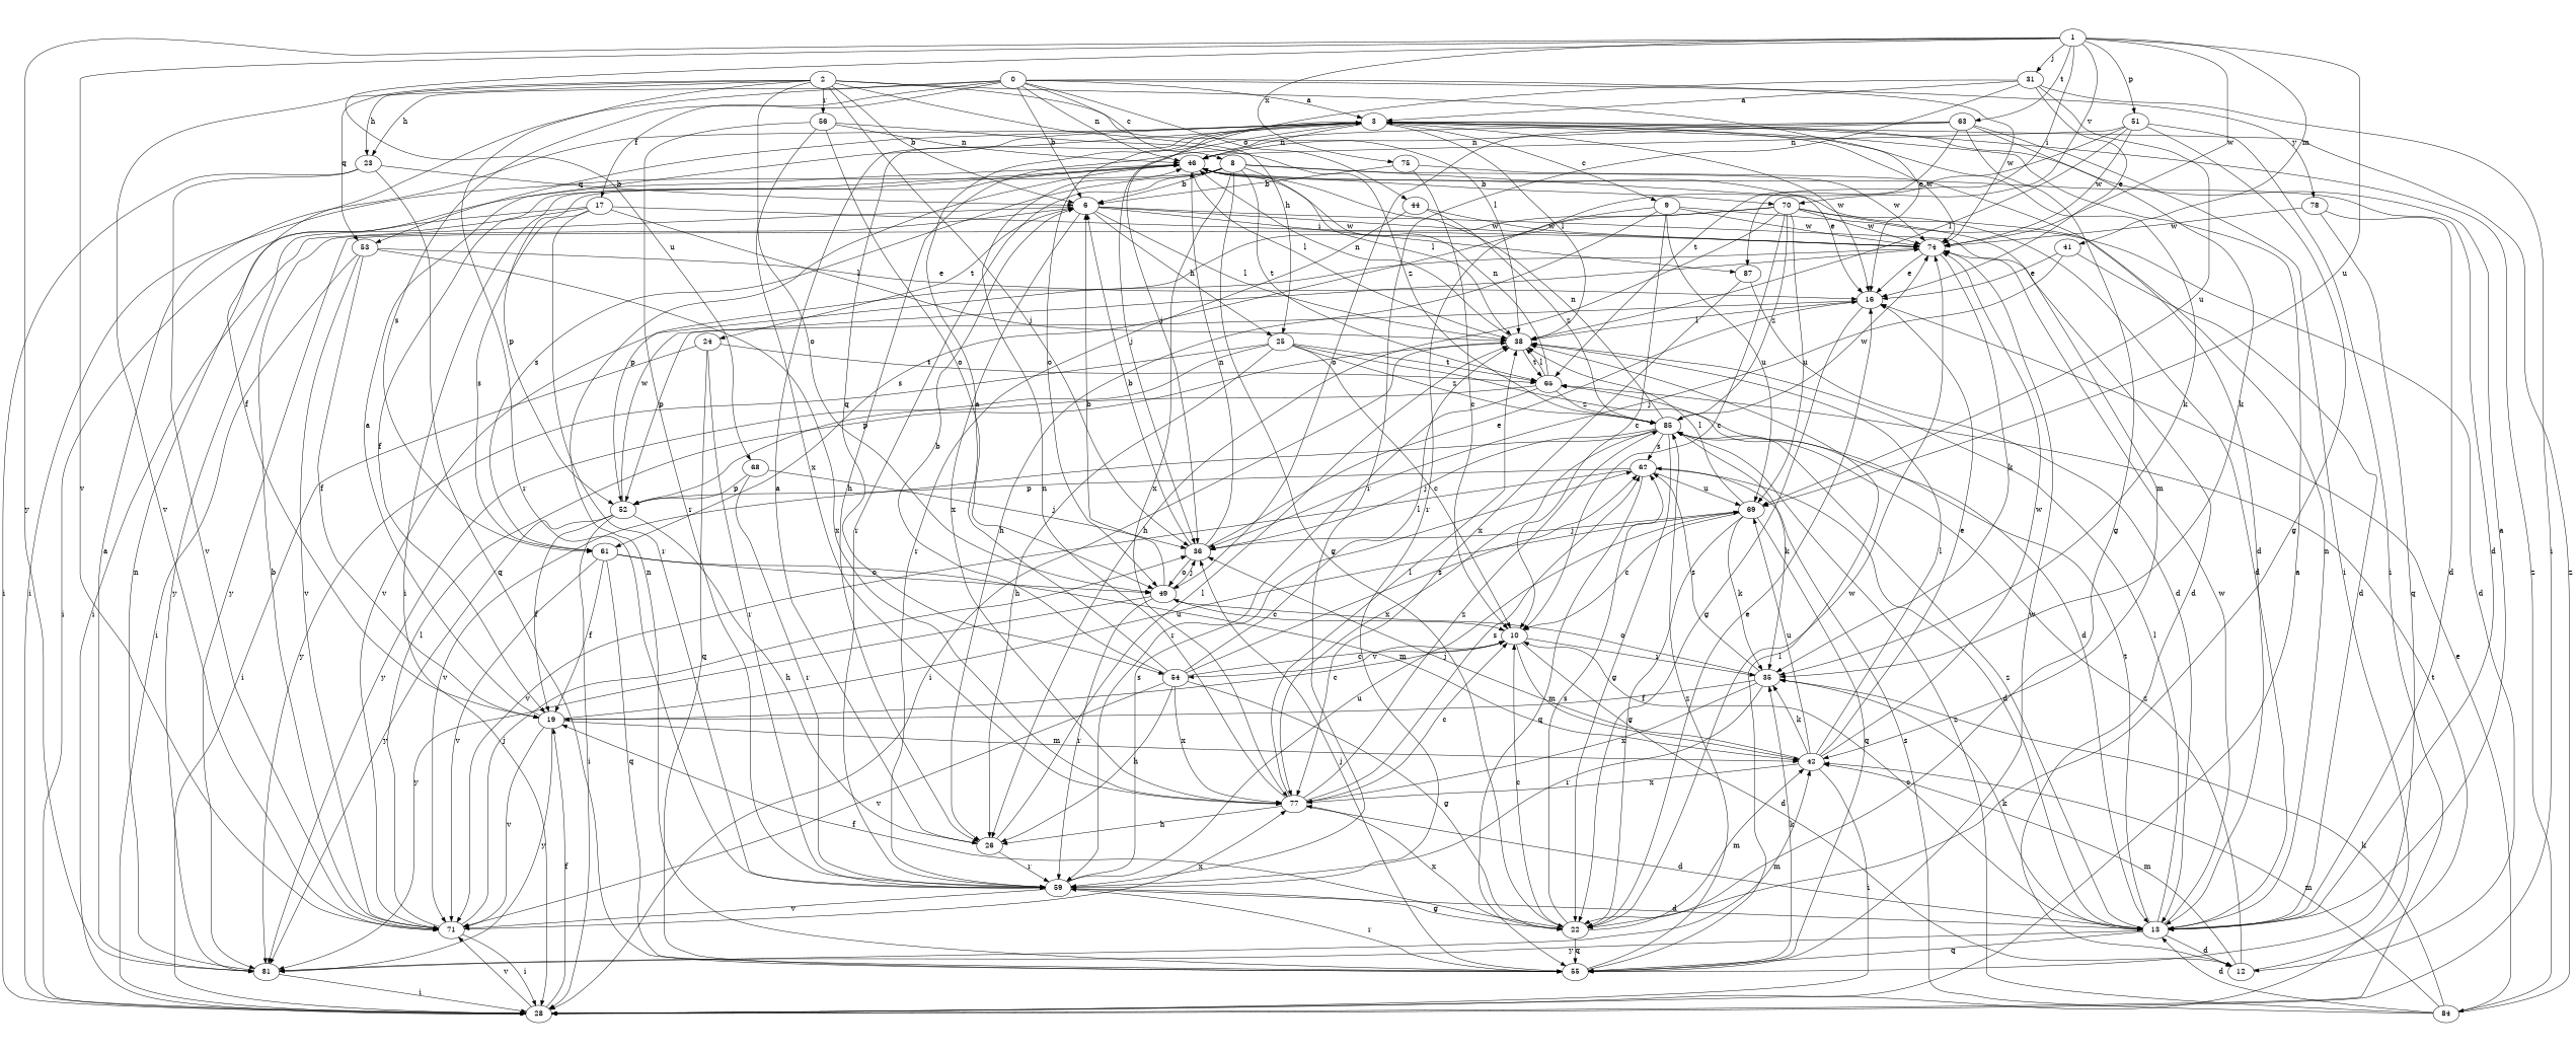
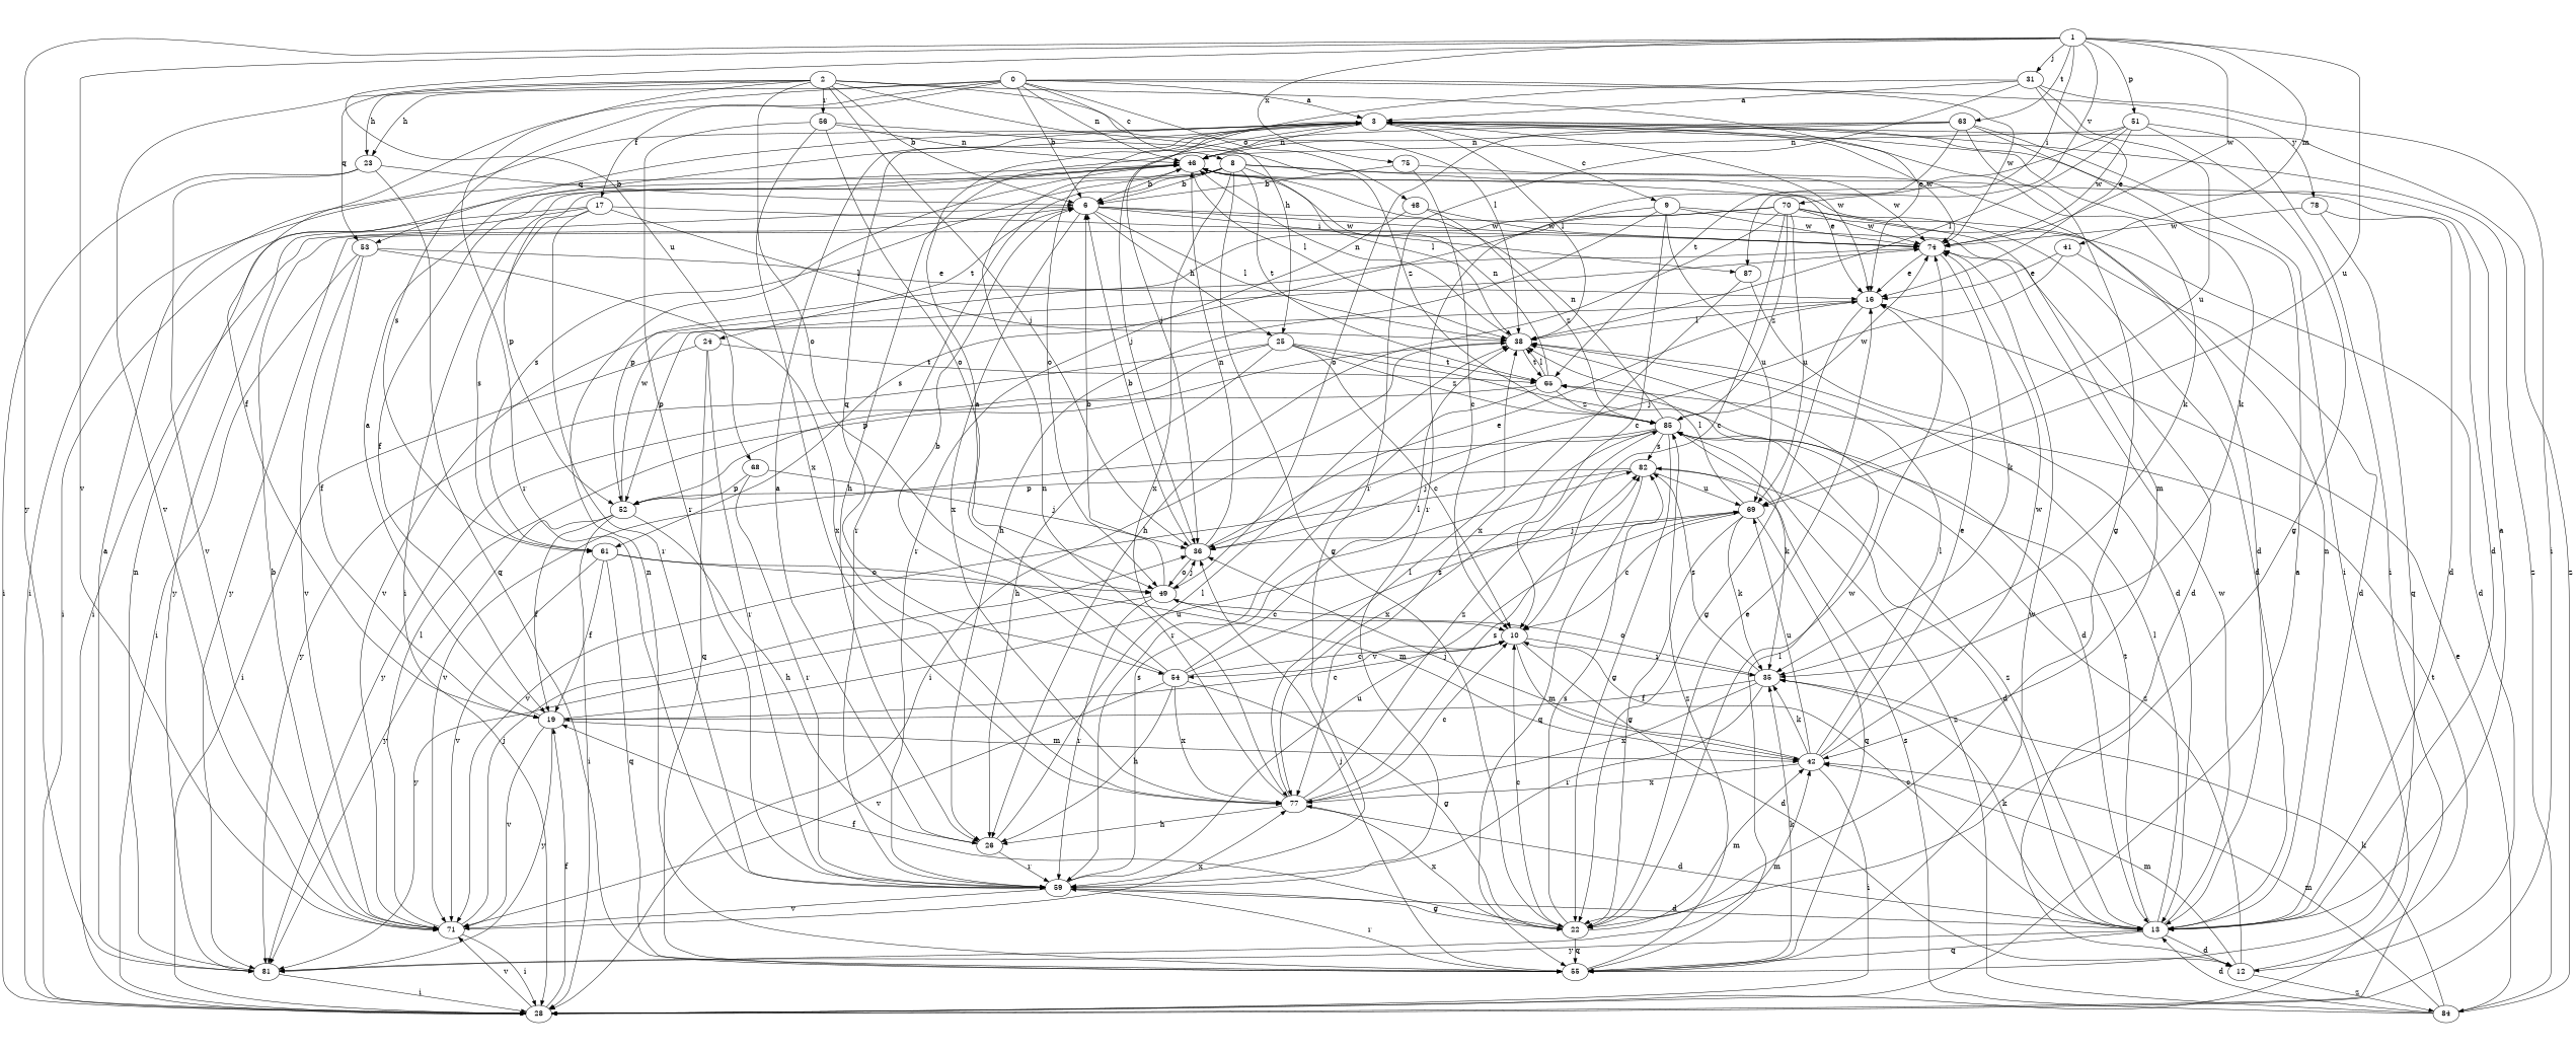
  strict digraph {
    0
    3
    6
    8
    17
    19
    23
    46
-   48 [label=44]
+   48
    61
    74
    78
    16
    n14 [label=36]
    38
    49
    53
    9
    35
    54
    84
    n22 [label=87]
    25
    12
    28
    n26 [label=24]
    77
    59
    22
    65
    81
    69
    71
    10
    42
    55
    13
    52
    85
    1
    31
    41
    51
    63
    68
    70
    75
    26
    2
    56
-   62
+   62 [label=82]
    0 -> 3 [label=a]
    0 -> 6 [label=b]
    0 -> 8 [label=c]
    0 -> 17 [label=f]
    0 -> 19 [label=f]
    0 -> 23 [label=h]
    0 -> 46 [label=n]
    0 -> 48 [label=o]
    0 -> 61 [label=s]
    0 -> 74 [label=w]
    0 -> 78 [label=y]
    3 -> 46 [label=n]
    3 -> 74 [label=w]
    3 -> 16 [label=w]
    3 -> n14 [label=j]
    3 -> 38 [label=l]
    3 -> 49 [label=o]
    3 -> 53 [label=q]
    3 -> 9 [label=c]
    3 -> 35 [label=k]
    3 -> 54 [label=q]
    3 -> 84 [label=z]
    6 -> 74 [label=w]
    6 -> 38 [label=l]
    6 -> n22 [label=i]
    6 -> 25 [label=h]
    6 -> 12 [label=d]
    6 -> 28 [label=i]
    6 -> n26 [label=t]
    6 -> 77 [label=x]
    8 -> 6 [label=b]
    8 -> 61 [label=s]
    8 -> 74 [label=w]
    8 -> 16 [label=e]
    8 -> 38 [label=l]
    8 -> 28 [label=i]
    8 -> 77 [label=x]
    8 -> 59 [label=r]
    8 -> 22 [label=g]
    8 -> 65 [label=t]
    17 -> 61 [label=s]
    17 -> 74 [label=w]
    17 -> 38 [label=l]
    17 -> 28 [label=i]
    17 -> 59 [label=r]
    17 -> 81 [label=y]
    19 -> 3 [label=a]
    19 -> 81 [label=y]
    19 -> 69 [label=u]
    19 -> 71 [label=v]
    19 -> 10 [label=c]
    19 -> 42 [label=m]
    23 -> 6 [label=b]
    23 -> 28 [label=i]
    23 -> 71 [label=v]
    23 -> 55 [label=q]
-   46 -> 70 [label=b]
+   46 -> 6 [label=b]
    46 -> 19 [label=f]
    46 -> 38 [label=l]
    46 -> 28 [label=i]
    46 -> 13 [label=d]
    46 -> 52 [label=p]
    48 -> 74 [label=w]
    48 -> 59 [label=r]
    48 -> 85 [label=z]
    61 -> 19 [label=f]
    61 -> 49 [label=o]
    61 -> 71 [label=v]
    61 -> 42 [label=m]
    61 -> 55 [label=q]
    74 -> 16 [label=e]
    74 -> 35 [label=k]
    74 -> 71 [label=v]
    78 -> 74 [label=w]
    78 -> 55 [label=q]
    78 -> 13 [label=d]
    16 -> 38 [label=l]
    16 -> 22 [label=g]
    16 -> 52 [label=p]
    n14 -> 6 [label=b]
    n14 -> 46 [label=n]
    n14 -> 16 [label=e]
    n14 -> 49 [label=o]
    38 -> 46 [label=n]
    38 -> 28 [label=i]
    38 -> 65 [label=t]
    49 -> 6 [label=b]
    49 -> n14 [label=j]
    49 -> 59 [label=r]
    49 -> 81 [label=y]
    49 -> 10 [label=c]
    53 -> 19 [label=f]
    53 -> 16 [label=e]
    53 -> 28 [label=i]
    53 -> 77 [label=x]
    53 -> 71 [label=v]
    9 -> 61 [label=s]
    9 -> 74 [label=w]
    9 -> 12 [label=d]
    9 -> 69 [label=u]
    9 -> 10 [label=c]
    9 -> 26 [label=h]
    35 -> 19 [label=f]
    35 -> 49 [label=o]
    35 -> 77 [label=x]
    35 -> 59 [label=r]
    35 -> 62 [label=s]
    54 -> 3 [label=a]
    54 -> 6 [label=b]
    54 -> 38 [label=l]
    54 -> 77 [label=x]
    54 -> 22 [label=g]
    54 -> 71 [label=v]
    54 -> 10 [label=c]
    54 -> 26 [label=h]
    54 -> 62 [label=s]
    84 -> 3 [label=z]
    84 -> 16 [label=e]
    84 -> 35 [label=k]
    84 -> 42 [label=m]
    84 -> 13 [label=d]
    84 -> 85 [label=z]
    84 -> 62 [label=s]
    n22 -> 77 [label=x]
    n22 -> 13 [label=d]
    25 -> 65 [label=t]
    25 -> 81 [label=y]
    25 -> 10 [label=c]
    25 -> 13 [label=d]
    25 -> 52 [label=p]
    25 -> 85 [label=z]
    25 -> 26 [label=h]
+   12 -> 84 [label=z]
    12 -> 65 [label=t]
    12 -> 42 [label=m]
    12 -> 85 [label=z]
    28 -> 3 [label=a]
    28 -> 19 [label=f]
    28 -> 71 [label=v]
    n26 -> 28 [label=i]
    n26 -> 59 [label=r]
    n26 -> 65 [label=t]
    n26 -> 55 [label=q]
    77 -> 46 [label=n]
    77 -> 38 [label=l]
    77 -> 10 [label=c]
    77 -> 13 [label=d]
    77 -> 85 [label=z]
    77 -> 26 [label=h]
    77 -> 62 [label=s]
    59 -> 22 [label=g]
    59 -> 69 [label=u]
    59 -> 71 [label=v]
    59 -> 13 [label=d]
    59 -> 62 [label=s]
    22 -> 19 [label=f]
    22 -> 74 [label=w]
    22 -> 16 [label=e]
    22 -> 77 [label=x]
    22 -> 10 [label=c]
    22 -> 42 [label=m]
    22 -> 55 [label=q]
    22 -> 62 [label=s]
    65 -> 46 [label=n]
    65 -> 38 [label=l]
    65 -> 59 [label=r]
    65 -> 81 [label=y]
    65 -> 85 [label=z]
    81 -> 3 [label=a]
    81 -> 46 [label=n]
    81 -> 28 [label=i]
    81 -> 42 [label=m]
    69 -> n14 [label=j]
    69 -> 38 [label=l]
    69 -> 35 [label=k]
    69 -> 22 [label=g]
    69 -> 10 [label=c]
    69 -> 55 [label=q]
    71 -> 6 [label=b]
    71 -> n14 [label=j]
    71 -> 38 [label=l]
    71 -> 28 [label=i]
    71 -> 77 [label=x]
    10 -> 35 [label=i]
    10 -> 54 [label=v]
    10 -> 12 [label=d]
    10 -> 42 [label=m]
    42 -> 74 [label=w]
    42 -> 16 [label=e]
    42 -> n14 [label=j]
    42 -> 38 [label=l]
    42 -> 35 [label=k]
    42 -> 28 [label=i]
    42 -> 77 [label=x]
    42 -> 69 [label=u]
    55 -> 46 [label=n]
    55 -> 74 [label=w]
    55 -> n14 [label=j]
    55 -> 38 [label=l]
    55 -> 35 [label=k]
    55 -> 59 [label=r]
    55 -> 85 [label=z]
    13 -> 3 [label=a]
    13 -> 46 [label=n]
    13 -> 74 [label=w]
    13 -> 38 [label=l]
    13 -> 35 [label=k]
    13 -> 12 [label=d]
    13 -> 65 [label=t]
    13 -> 81 [label=y]
    13 -> 10 [label=c]
    13 -> 55 [label=q]
    13 -> 85 [label=z]
    52 -> 19 [label=f]
    52 -> 74 [label=w]
    52 -> 28 [label=i]
    52 -> 81 [label=y]
    52 -> 26 [label=h]
    85 -> 46 [label=n]
    85 -> 74 [label=w]
    85 -> n14 [label=j]
    85 -> 35 [label=k]
    85 -> 77 [label=x]
    85 -> 22 [label=g]
    85 -> 71 [label=v]
    85 -> 62 [label=s]
    1 -> 74 [label=w]
    1 -> n22 [label=i]
    1 -> 81 [label=y]
    1 -> 69 [label=u]
    1 -> 71 [label=v]
    1 -> 31 [label=j]
    1 -> 41 [label=m]
    1 -> 51 [label=p]
    1 -> 63 [label=t]
    1 -> 68 [label=u]
    1 -> 70 [label=v]
    1 -> 75 [label=x]
    31 -> 3 [label=a]
    31 -> 16 [label=e]
    31 -> n14 [label=j]
    31 -> 28 [label=i]
    31 -> 59 [label=r]
    31 -> 69 [label=u]
    41 -> 16 [label=e]
    41 -> n14 [label=j]
    41 -> 13 [label=d]
    51 -> 46 [label=n]
    51 -> 74 [label=w]
    51 -> 38 [label=l]
    51 -> 28 [label=i]
    51 -> 59 [label=r]
    51 -> 22 [label=g]
    63 -> 46 [label=n]
    63 -> 49 [label=o]
    63 -> 35 [label=k]
    63 -> 28 [label=i]
    63 -> 22 [label=g]
    63 -> 65 [label=t]
    63 -> 26 [label=h]
    68 -> n14 [label=j]
    68 -> 59 [label=r]
    68 -> 52 [label=p]
    70 -> 74 [label=w]
    70 -> 81 [label=y]
    70 -> 69 [label=u]
    70 -> 10 [label=c]
    70 -> 42 [label=m]
    70 -> 13 [label=d]
    70 -> 52 [label=p]
    70 -> 85 [label=z]
    70 -> 26 [label=h]
    75 -> 6 [label=b]
    75 -> 10 [label=c]
    75 -> 13 [label=d]
    26 -> 3 [label=a]
    26 -> 38 [label=l]
    26 -> 59 [label=r]
    2 -> 6 [label=b]
    2 -> 23 [label=h]
    2 -> 16 [label=e]
    2 -> n14 [label=j]
    2 -> 38 [label=l]
    2 -> 49 [label=o]
    2 -> 53 [label=q]
    2 -> 25 [label=h]
    2 -> 59 [label=r]
    2 -> 71 [label=v]
    2 -> 56 [label=r]
    56 -> 46 [label=n]
    56 -> 49 [label=o]
    56 -> 77 [label=x]
    56 -> 59 [label=r]
    56 -> 85 [label=z]
    62 -> 69 [label=u]
    62 -> 71 [label=v]
    62 -> 55 [label=q]
    62 -> 13 [label=d]
    62 -> 52 [label=p]
  }
